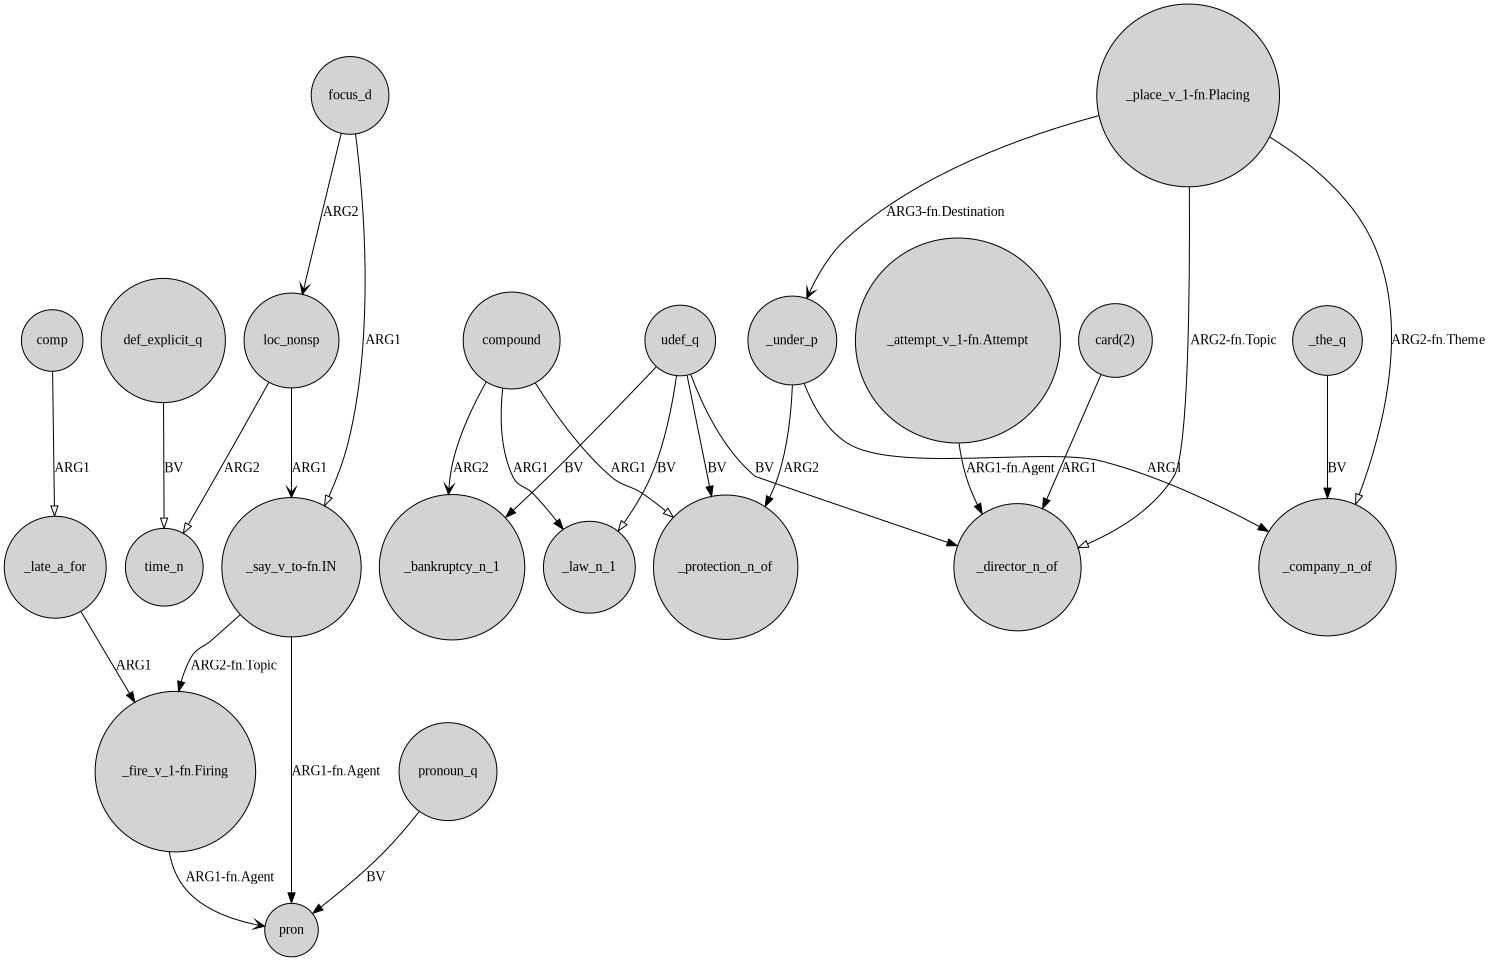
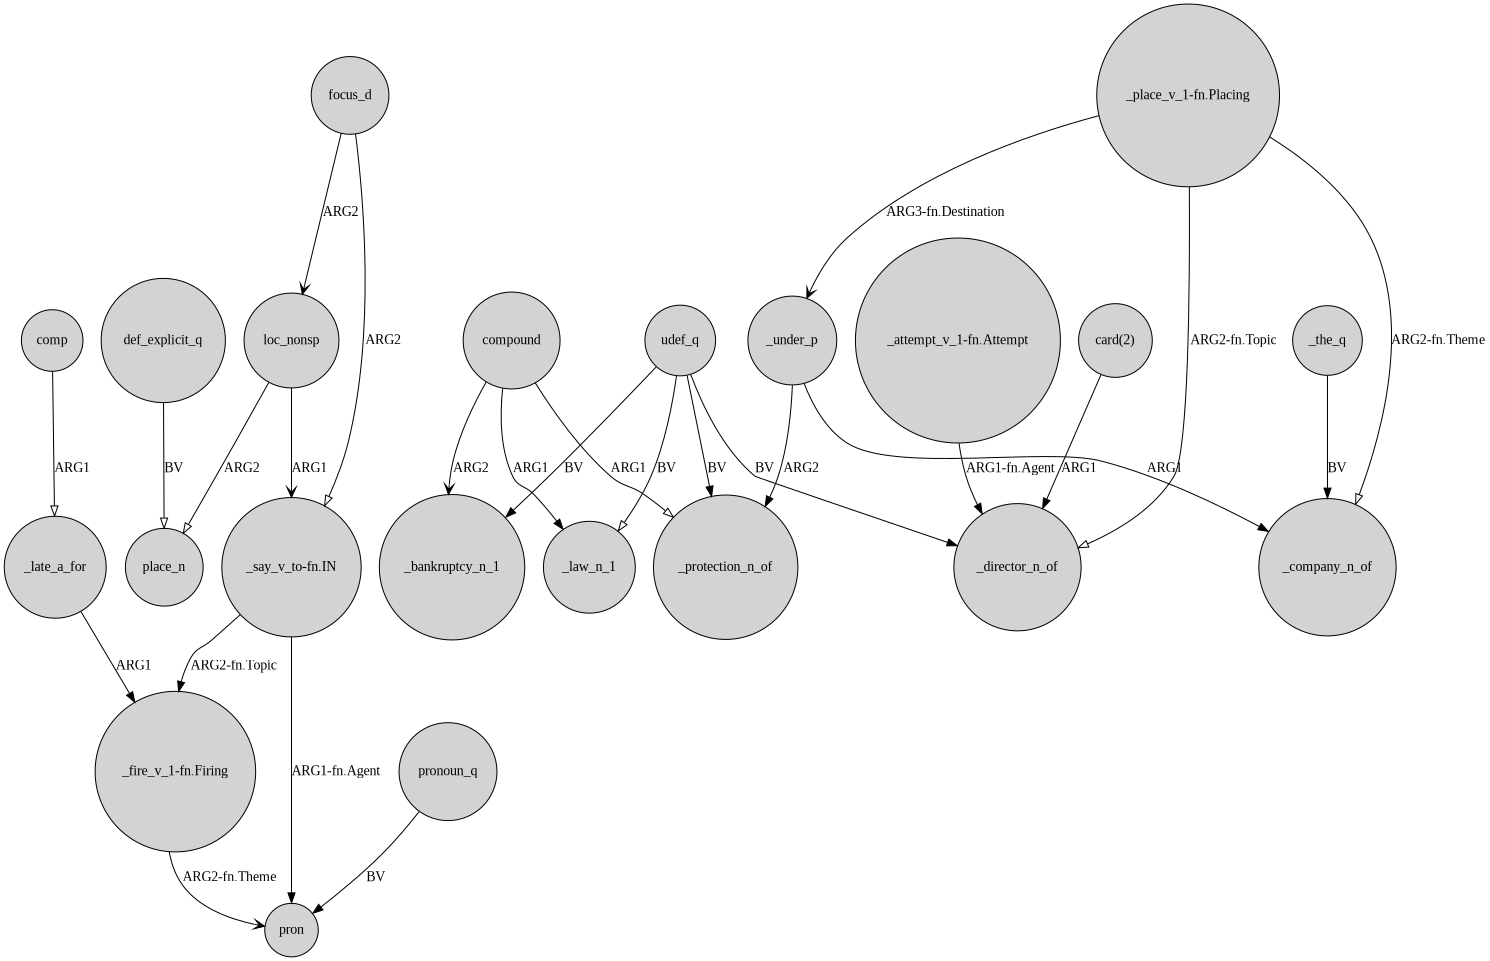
  digraph {
    fontname="Liberation Serif"
    node [fontname="Liberation Serif" shape=circle style=filled]
    edge [arrowhead=normal fontname="Liberation Serif"]
    focus_d
    loc_nonsp
    "_say_v_to-fn.IN"
-   time_n
+   time_n [label=place_n]
    pron
    "_fire_v_1-fn.Firing"
    comp
    _late_a_for
    udef_q
    _bankruptcy_n_1
    _director_n_of
    _law_n_1
    _protection_n_of
    def_explicit_q
    _under_p
    _company_n_of
    compound
    "_attempt_v_1-fn.Attempt"
    "_place_v_1-fn.Placing"
    "card(2)"
    _the_q
    pronoun_q
    focus_d -> loc_nonsp [arrowhead=vee label=ARG2]
-   focus_d -> "_say_v_to-fn.IN" [arrowhead=onormal label=ARG1]
+   focus_d -> "_say_v_to-fn.IN" [arrowhead=onormal label=ARG2]
    loc_nonsp -> "_say_v_to-fn.IN" [arrowhead=vee label=ARG1]
    loc_nonsp -> time_n [arrowhead=onormal label=ARG2]
    "_say_v_to-fn.IN" -> pron [label="ARG1-fn.Agent"]
    "_say_v_to-fn.IN" -> "_fire_v_1-fn.Firing" [label="ARG2-fn.Topic"]
-   "_fire_v_1-fn.Firing" -> pron [arrowhead=vee label="ARG1-fn.Agent"]
+   "_fire_v_1-fn.Firing" -> pron [arrowhead=vee label="ARG2-fn.Theme"]
    comp -> _late_a_for [arrowhead=onormal label=ARG1]
    _late_a_for -> "_fire_v_1-fn.Firing" [label=ARG1]
    udef_q -> _bankruptcy_n_1 [label=BV]
    udef_q -> _director_n_of [label=BV]
    udef_q -> _law_n_1 [arrowhead=onormal label=BV]
    udef_q -> _protection_n_of [label=BV]
    def_explicit_q -> time_n [arrowhead=onormal label=BV]
    _under_p -> _protection_n_of [label=ARG2]
    _under_p -> _company_n_of [label=ARG1]
    compound -> _bankruptcy_n_1 [arrowhead=vee label=ARG2]
    compound -> _law_n_1 [label=ARG1]
    compound -> _protection_n_of [arrowhead=onormal label=ARG1]
    "_attempt_v_1-fn.Attempt" -> _director_n_of [label="ARG1-fn.Agent"]
    "_place_v_1-fn.Placing" -> _director_n_of [arrowhead=onormal label="ARG2-fn.Topic"]
    "_place_v_1-fn.Placing" -> _under_p [arrowhead=vee label="ARG3-fn.Destination"]
    "_place_v_1-fn.Placing" -> _company_n_of [arrowhead=onormal label="ARG2-fn.Theme"]
    "card(2)" -> _director_n_of [label=ARG1]
    _the_q -> _company_n_of [label=BV]
    pronoun_q -> pron [label=BV]
  }
